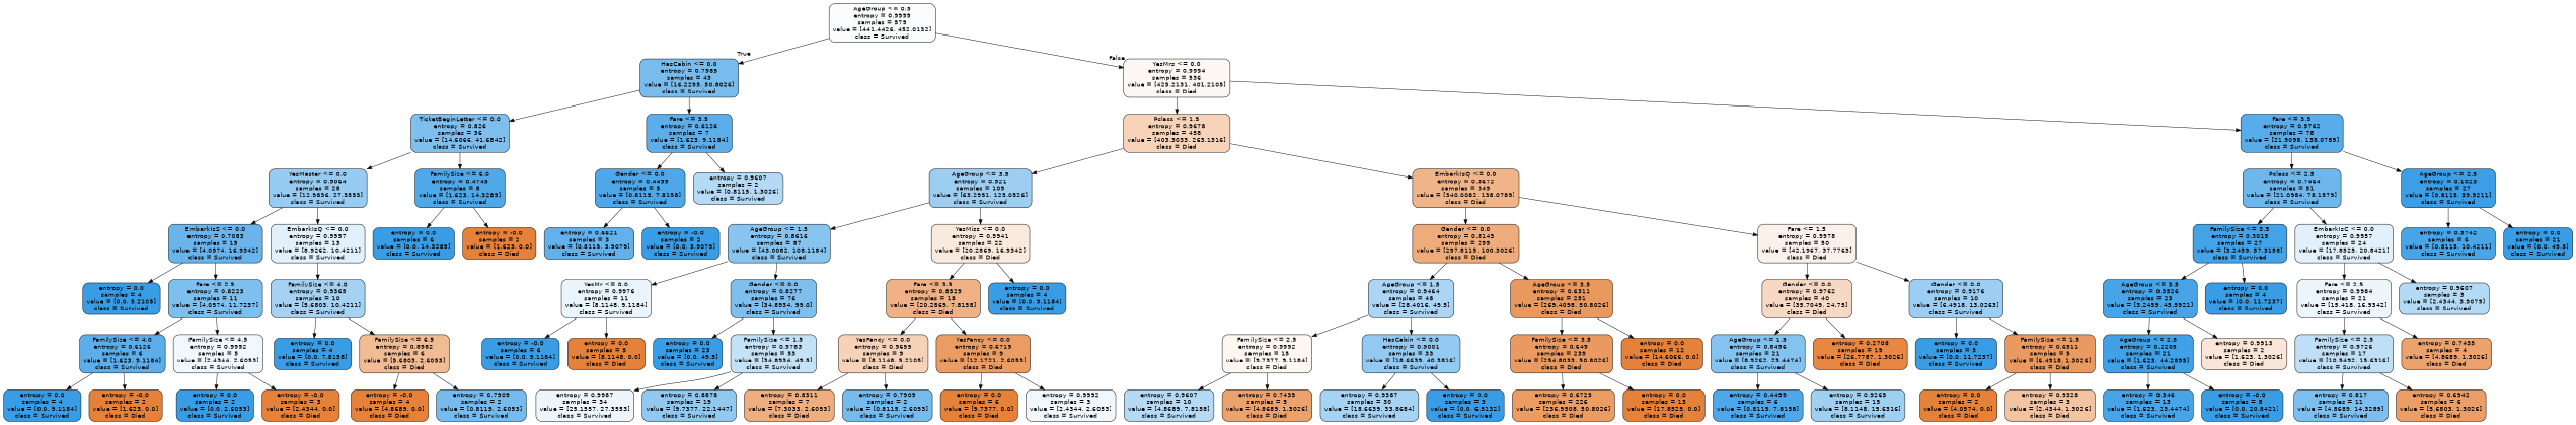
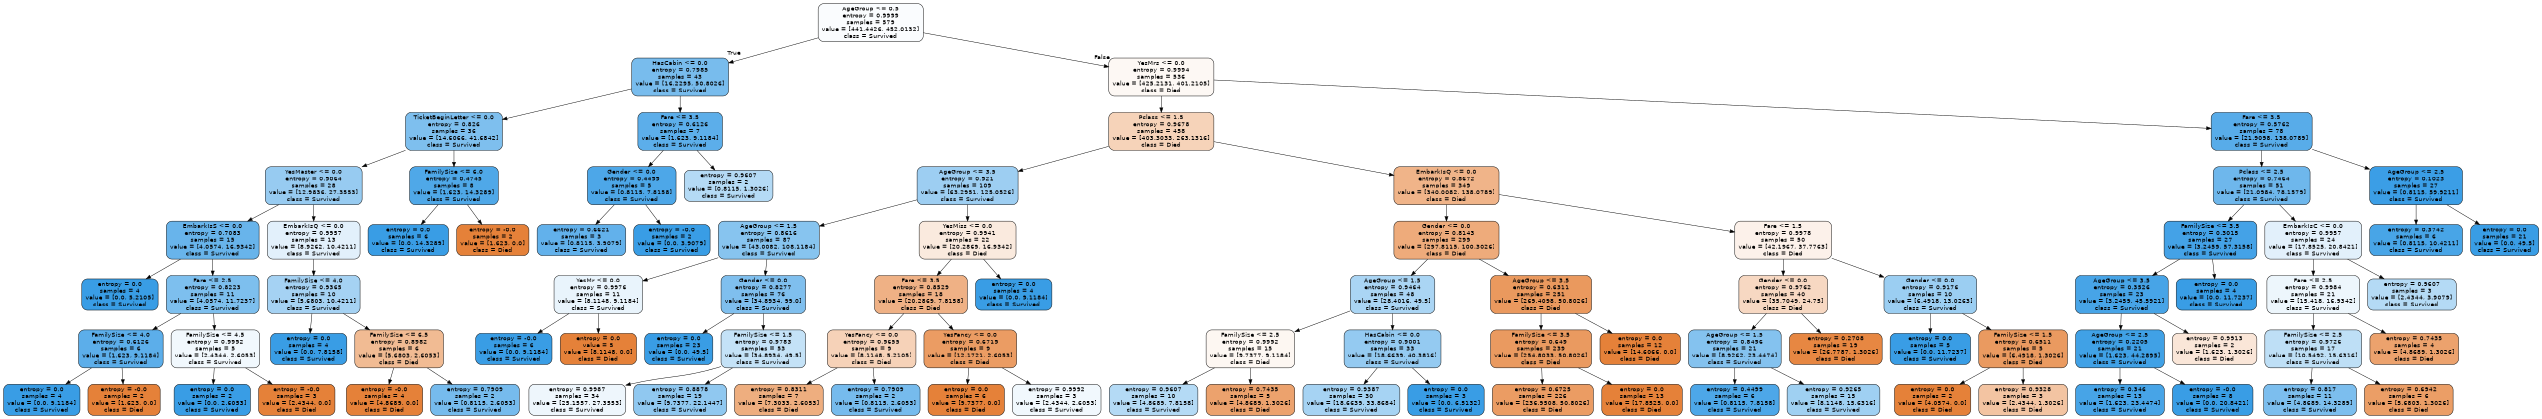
  digraph {
    node [color=black fillcolor="#399de5ff" fontname=helvetica shape=box style="filled, rounded"]
    edge [fontname=helvetica]
    n1 [fillcolor="#399de506" label="AgeGroup <= 0.5\nentropy = 0.9999\nsamples = 579\nvalue = [441.4426, 452.0132]\nclass = Survived"]
    n2 [fillcolor="#399de5ae" label="HasCabin <= 0.0\nentropy = 0.7985\nsamples = 43\nvalue = [16.2295, 50.8026]\nclass = Survived"]
    n3 [fillcolor="#e581390e" label="YesMrs <= 0.0\nentropy = 0.9994\nsamples = 536\nvalue = [425.2131, 401.2105]\nclass = Died"]
    n4 [fillcolor="#399de5a6" label="TicketBeginLetter <= 0.0\nentropy = 0.826\nsamples = 36\nvalue = [14.6066, 41.6842]\nclass = Survived"]
    n5 [fillcolor="#399de5d2" label="Fare <= 3.5\nentropy = 0.6126\nsamples = 7\nvalue = [1.623, 9.1184]\nclass = Survived"]
    n6 [fillcolor="#e5813959" label="Pclass <= 1.5\nentropy = 0.9678\nsamples = 458\nvalue = [403.3033, 263.1316]\nclass = Died"]
    n7 [fillcolor="#399de5d7" label="Fare <= 3.5\nentropy = 0.5762\nsamples = 78\nvalue = [21.9098, 138.0789]\nclass = Survived"]
    n8 [fillcolor="#399de586" label="YesMaster <= 0.0\nentropy = 0.9064\nsamples = 28\nvalue = [12.9836, 27.3553]\nclass = Survived"]
    n9 [fillcolor="#399de5e2" label="FamilySize <= 6.0\nentropy = 0.4745\nsamples = 8\nvalue = [1.623, 14.3289]\nclass = Survived"]
    n10 [fillcolor="#399de5e5" label="Gender <= 0.0\nentropy = 0.4499\nsamples = 5\nvalue = [0.8115, 7.8158]\nclass = Survived"]
    n11 [fillcolor="#399de560" label="entropy = 0.9607\nsamples = 2\nvalue = [0.8115, 1.3026]\nclass = Survived"]
    n12 [fillcolor="#399de5c2" label="EmbarkIsS <= 0.0\nentropy = 0.7083\nsamples = 15\nvalue = [4.0574, 16.9342]\nclass = Survived"]
    n13 [fillcolor="#399de525" label="EmbarkIsQ <= 0.0\nentropy = 0.9957\nsamples = 13\nvalue = [8.9262, 10.4211]\nclass = Survived"]
    n14 [label="entropy = 0.0\nsamples = 6\nvalue = [0.0, 14.3289]\nclass = Survived"]
    n15 [fillcolor="#e58139ff" label="entropy = -0.0\nsamples = 2\nvalue = [1.623, 0.0]\nclass = Died"]
    n16 [label="entropy = 0.0\nsamples = 4\nvalue = [0.0, 5.2105]\nclass = Survived"]
    n17 [fillcolor="#399de5a7" label="Fare <= 2.5\nentropy = 0.8223\nsamples = 11\nvalue = [4.0574, 11.7237]\nclass = Survived"]
    n18 [fillcolor="#399de574" label="FamilySize <= 4.0\nentropy = 0.9365\nsamples = 10\nvalue = [5.6803, 10.4211]\nclass = Survived"]
    n19 [fillcolor="#399de5d2" label="FamilySize <= 4.0\nentropy = 0.6126\nsamples = 6\nvalue = [1.623, 9.1184]\nclass = Survived"]
    n20 [fillcolor="#399de511" label="FamilySize <= 4.5\nentropy = 0.9992\nsamples = 5\nvalue = [2.4344, 2.6053]\nclass = Survived"]
    n21 [label="entropy = 0.0\nsamples = 4\nvalue = [0.0, 9.1184]\nclass = Survived"]
    n22 [fillcolor="#e58139ff" label="entropy = -0.0\nsamples = 2\nvalue = [1.623, 0.0]\nclass = Died"]
    n23 [label="entropy = 0.0\nsamples = 2\nvalue = [0.0, 2.6053]\nclass = Survived"]
    n24 [fillcolor="#e58139ff" label="entropy = -0.0\nsamples = 3\nvalue = [2.4344, 0.0]\nclass = Died"]
    n25 [label="entropy = 0.0\nsamples = 4\nvalue = [0.0, 7.8158]\nclass = Survived"]
    n26 [fillcolor="#e581398a" label="FamilySize <= 6.5\nentropy = 0.8982\nsamples = 6\nvalue = [5.6803, 2.6053]\nclass = Died"]
    n27 [fillcolor="#e58139ff" label="entropy = -0.0\nsamples = 4\nvalue = [4.8689, 0.0]\nclass = Died"]
    n28 [fillcolor="#399de5b0" label="entropy = 0.7909\nsamples = 2\nvalue = [0.8115, 2.6053]\nclass = Survived"]
    n29 [fillcolor="#399de5ca" label="entropy = 0.6621\nsamples = 3\nvalue = [0.8115, 3.9079]\nclass = Survived"]
    n30 [label="entropy = -0.0\nsamples = 2\nvalue = [0.0, 3.9079]\nclass = Survived"]
    n31 [fillcolor="#399de57e" label="AgeGroup <= 3.5\nentropy = 0.921\nsamples = 109\nvalue = [63.2951, 125.0526]\nclass = Survived"]
    n32 [fillcolor="#e5813997" label="EmbarkIsQ <= 0.0\nentropy = 0.8672\nsamples = 349\nvalue = [340.0082, 138.0789]\nclass = Died"]
    n33 [fillcolor="#399de5ba" label="Pclass <= 2.5\nentropy = 0.7464\nsamples = 51\nvalue = [21.0984, 78.1579]\nclass = Survived"]
    n34 [fillcolor="#399de5fc" label="AgeGroup <= 2.5\nentropy = 0.1023\nsamples = 27\nvalue = [0.8115, 59.9211]\nclass = Survived"]
    n35 [fillcolor="#399de59a" label="AgeGroup <= 1.5\nentropy = 0.8616\nsamples = 87\nvalue = [43.0082, 108.1184]\nclass = Survived"]
    n36 [fillcolor="#e581392a" label="YesMiss <= 0.0\nentropy = 0.9941\nsamples = 22\nvalue = [20.2869, 16.9342]\nclass = Died"]
    n37 [fillcolor="#e58139a9" label="Gender <= 0.0\nentropy = 0.8143\nsamples = 299\nvalue = [297.8115, 100.3026]\nclass = Died"]
    n38 [fillcolor="#e581391b" label="Fare <= 1.5\nentropy = 0.9978\nsamples = 50\nvalue = [42.1967, 37.7763]\nclass = Died"]
    n39 [fillcolor="#399de51c" label="YesMr <= 0.0\nentropy = 0.9976\nsamples = 11\nvalue = [8.1148, 9.1184]\nclass = Survived"]
    n40 [fillcolor="#399de5a5" label="Gender <= 0.0\nentropy = 0.8277\nsamples = 76\nvalue = [34.8934, 99.0]\nclass = Survived"]
    n41 [fillcolor="#e581399d" label="Fare <= 3.5\nentropy = 0.8529\nsamples = 18\nvalue = [20.2869, 7.8158]\nclass = Died"]
    n42 [label="entropy = 0.0\nsamples = 4\nvalue = [0.0, 9.1184]\nclass = Survived"]
    n43 [label="entropy = -0.0\nsamples = 6\nvalue = [0.0, 9.1184]\nclass = Survived"]
-   n44 [fillcolor="#e58139ff" label="entropy = 0.0\nsamples = 5\nvalue = [8.1148, 0.0]\nclass = Died"]
+   n44 [fillcolor="#e58139ff" label="entropy = 0.0\nvalue = 5\nvalue = [8.1148, 0.0]\nclass = Died"]
    n45 [label="entropy = 0.0\nsamples = 23\nvalue = [0.0, 49.5]\nclass = Survived"]
    n46 [fillcolor="#399de54b" label="FamilySize <= 1.5\nentropy = 0.9783\nsamples = 53\nvalue = [34.8934, 49.5]\nclass = Survived"]
    n47 [fillcolor="#399de515" label="entropy = 0.9987\nsamples = 34\nvalue = [25.1557, 27.3553]\nclass = Survived"]
    n48 [fillcolor="#399de58f" label="entropy = 0.8878\nsamples = 19\nvalue = [9.7377, 22.1447]\nclass = Survived"]
    n49 [fillcolor="#e581395b" label="YesFancy <= 0.0\nentropy = 0.9655\nsamples = 9\nvalue = [8.1148, 5.2105]\nclass = Died"]
    n50 [fillcolor="#e58139c8" label="YesFancy <= 0.0\nentropy = 0.6719\nsamples = 9\nvalue = [12.1721, 2.6053]\nclass = Died"]
    n51 [fillcolor="#e58139a4" label="entropy = 0.8311\nsamples = 7\nvalue = [7.3033, 2.6053]\nclass = Died"]
    n52 [fillcolor="#399de5b0" label="entropy = 0.7909\nsamples = 2\nvalue = [0.8115, 2.6053]\nclass = Survived"]
    n53 [fillcolor="#e58139ff" label="entropy = 0.0\nsamples = 6\nvalue = [9.7377, 0.0]\nclass = Died"]
    n54 [fillcolor="#399de511" label="entropy = 0.9992\nsamples = 3\nvalue = [2.4344, 2.6053]\nclass = Survived"]
    n55 [fillcolor="#399de56d" label="AgeGroup <= 1.5\nentropy = 0.9464\nsamples = 48\nvalue = [28.4016, 49.5]\nclass = Survived"]
    n56 [fillcolor="#e58139cf" label="AgeGroup <= 3.5\nentropy = 0.6311\nsamples = 251\nvalue = [269.4098, 50.8026]\nclass = Died"]
    n57 [fillcolor="#e581394e" label="Gender <= 0.0\nentropy = 0.9762\nsamples = 40\nvalue = [35.7049, 24.75]\nclass = Died"]
    n58 [fillcolor="#399de580" label="Gender <= 0.0\nentropy = 0.9176\nsamples = 10\nvalue = [6.4918, 13.0263]\nclass = Survived"]
    n59 [fillcolor="#e5813910" label="FamilySize <= 2.5\nentropy = 0.9992\nsamples = 15\nvalue = [9.7377, 9.1184]\nclass = Died"]
    n60 [fillcolor="#399de589" label="HasCabin <= 0.0\nentropy = 0.9001\nsamples = 33\nvalue = [18.6639, 40.3816]\nclass = Survived"]
    n61 [fillcolor="#e58139cc" label="FamilySize <= 3.5\nentropy = 0.649\nsamples = 239\nvalue = [254.8033, 50.8026]\nclass = Died"]
    n62 [fillcolor="#e58139ff" label="entropy = 0.0\nsamples = 12\nvalue = [14.6066, 0.0]\nclass = Died"]
    n63 [fillcolor="#399de560" label="entropy = 0.9607\nsamples = 10\nvalue = [4.8689, 7.8158]\nclass = Survived"]
    n64 [fillcolor="#e58139bb" label="entropy = 0.7435\nsamples = 5\nvalue = [4.8689, 1.3026]\nclass = Died"]
    n65 [fillcolor="#399de572" label="entropy = 0.9387\nsamples = 30\nvalue = [18.6639, 33.8684]\nclass = Survived"]
    n66 [label="entropy = 0.0\nsamples = 3\nvalue = [0.0, 6.5132]\nclass = Survived"]
    n67 [fillcolor="#e58139c8" label="entropy = 0.6725\nsamples = 226\nvalue = [236.9508, 50.8026]\nclass = Died"]
    n68 [fillcolor="#e58139ff" label="entropy = 0.0\nsamples = 13\nvalue = [17.8525, 0.0]\nclass = Died"]
    n69 [fillcolor="#399de59e" label="AgeGroup <= 1.5\nentropy = 0.8496\nsamples = 21\nvalue = [8.9262, 23.4474]\nclass = Survived"]
    n70 [fillcolor="#e58139f3" label="entropy = 0.2708\nsamples = 19\nvalue = [26.7787, 1.3026]\nclass = Died"]
    n71 [label="entropy = 0.0\nsamples = 5\nvalue = [0.0, 11.7237]\nclass = Survived"]
    n72 [fillcolor="#e58139cc" label="FamilySize <= 1.5\nentropy = 0.6511\nsamples = 5\nvalue = [6.4918, 1.3026]\nclass = Died"]
    n73 [fillcolor="#399de5e5" label="entropy = 0.4499\nsamples = 6\nvalue = [0.8115, 7.8158]\nclass = Survived"]
    n74 [fillcolor="#399de57b" label="entropy = 0.9265\nsamples = 15\nvalue = [8.1148, 15.6316]\nclass = Survived"]
    n75 [fillcolor="#e58139ff" label="entropy = 0.0\nsamples = 2\nvalue = [4.0574, 0.0]\nclass = Died"]
    n76 [fillcolor="#e5813977" label="entropy = 0.9328\nsamples = 3\nvalue = [2.4344, 1.3026]\nclass = Died"]
    n77 [fillcolor="#399de5f1" label="FamilySize <= 3.5\nentropy = 0.3015\nsamples = 27\nvalue = [3.2459, 57.3158]\nclass = Survived"]
    n78 [fillcolor="#399de525" label="EmbarkIsC <= 0.0\nentropy = 0.9957\nsamples = 24\nvalue = [17.8525, 20.8421]\nclass = Survived"]
    n79 [fillcolor="#399de5eb" label="entropy = 0.3742\nsamples = 6\nvalue = [0.8115, 10.4211]\nclass = Survived"]
    n80 [label="entropy = 0.0\nsamples = 21\nvalue = [0.0, 49.5]\nclass = Survived"]
    n81 [fillcolor="#399de5ed" label="AgeGroup <= 3.5\nentropy = 0.3526\nsamples = 23\nvalue = [3.2459, 45.5921]\nclass = Survived"]
    n82 [label="entropy = 0.0\nsamples = 4\nvalue = [0.0, 11.7237]\nclass = Survived"]
    n83 [fillcolor="#399de517" label="Fare <= 2.5\nentropy = 0.9984\nsamples = 21\nvalue = [15.418, 16.9342]\nclass = Survived"]
    n84 [fillcolor="#399de560" label="entropy = 0.9607\nsamples = 3\nvalue = [2.4344, 3.9079]\nclass = Survived"]
    n85 [fillcolor="#399de5f6" label="AgeGroup <= 2.5\nentropy = 0.2205\nsamples = 21\nvalue = [1.623, 44.2895]\nclass = Survived"]
    n86 [fillcolor="#e5813932" label="entropy = 0.9913\nsamples = 2\nvalue = [1.623, 1.3026]\nclass = Died"]
    n87 [fillcolor="#399de5ed" label="entropy = 0.346\nsamples = 13\nvalue = [1.623, 23.4474]\nclass = Survived"]
    n88 [label="entropy = -0.0\nsamples = 8\nvalue = [0.0, 20.8421]\nclass = Survived"]
    n89 [fillcolor="#399de553" label="FamilySize <= 2.5\nentropy = 0.9726\nsamples = 17\nvalue = [10.5492, 15.6316]\nclass = Survived"]
    n90 [fillcolor="#e58139bb" label="entropy = 0.7435\nsamples = 4\nvalue = [4.8689, 1.3026]\nclass = Died"]
    n91 [fillcolor="#399de5a8" label="entropy = 0.817\nsamples = 11\nvalue = [4.8689, 14.3289]\nclass = Survived"]
    n92 [fillcolor="#e58139c5" label="entropy = 0.6942\nsamples = 6\nvalue = [5.6803, 1.3026]\nclass = Died"]
    n1 -> n2 [headlabel=True labelangle=45 labeldistance=2.5]
    n1 -> n3 [headlabel=False labelangle=-45 labeldistance=2.5]
    n2 -> n4
    n2 -> n5
    n3 -> n6
    n3 -> n7
    n4 -> n8
    n4 -> n9
    n5 -> n10
    n5 -> n11
    n6 -> n31
    n6 -> n32
    n7 -> n33
    n7 -> n34
    n8 -> n12
    n8 -> n13
    n9 -> n14
    n9 -> n15
    n10 -> n29
    n10 -> n30
    n12 -> n16
    n12 -> n17
    n13 -> n18
    n17 -> n19
    n17 -> n20
    n18 -> n25
    n18 -> n26
    n19 -> n21
    n19 -> n22
    n20 -> n23
    n20 -> n24
    n26 -> n27
    n26 -> n28
    n31 -> n35
    n31 -> n36
    n32 -> n37
    n32 -> n38
    n33 -> n77
    n33 -> n78
    n34 -> n79
    n34 -> n80
    n35 -> n39
    n35 -> n40
    n36 -> n41
    n36 -> n42
    n37 -> n55
    n37 -> n56
    n38 -> n57
    n38 -> n58
    n39 -> n43
    n39 -> n44
    n40 -> n45
    n40 -> n46
    n41 -> n49
    n41 -> n50
    n46 -> n47
    n46 -> n48
    n49 -> n51
    n49 -> n52
    n50 -> n53
    n50 -> n54
    n55 -> n59
    n55 -> n60
    n56 -> n61
    n56 -> n62
    n57 -> n69
    n57 -> n70
    n58 -> n71
    n58 -> n72
    n59 -> n63
    n59 -> n64
    n60 -> n65
    n60 -> n66
    n61 -> n67
    n61 -> n68
    n69 -> n73
    n69 -> n74
    n72 -> n75
    n72 -> n76
    n77 -> n81
    n77 -> n82
    n78 -> n83
    n78 -> n84
    n81 -> n85
    n81 -> n86
    n83 -> n89
    n83 -> n90
    n85 -> n87
    n85 -> n88
    n89 -> n91
    n89 -> n92
  }
